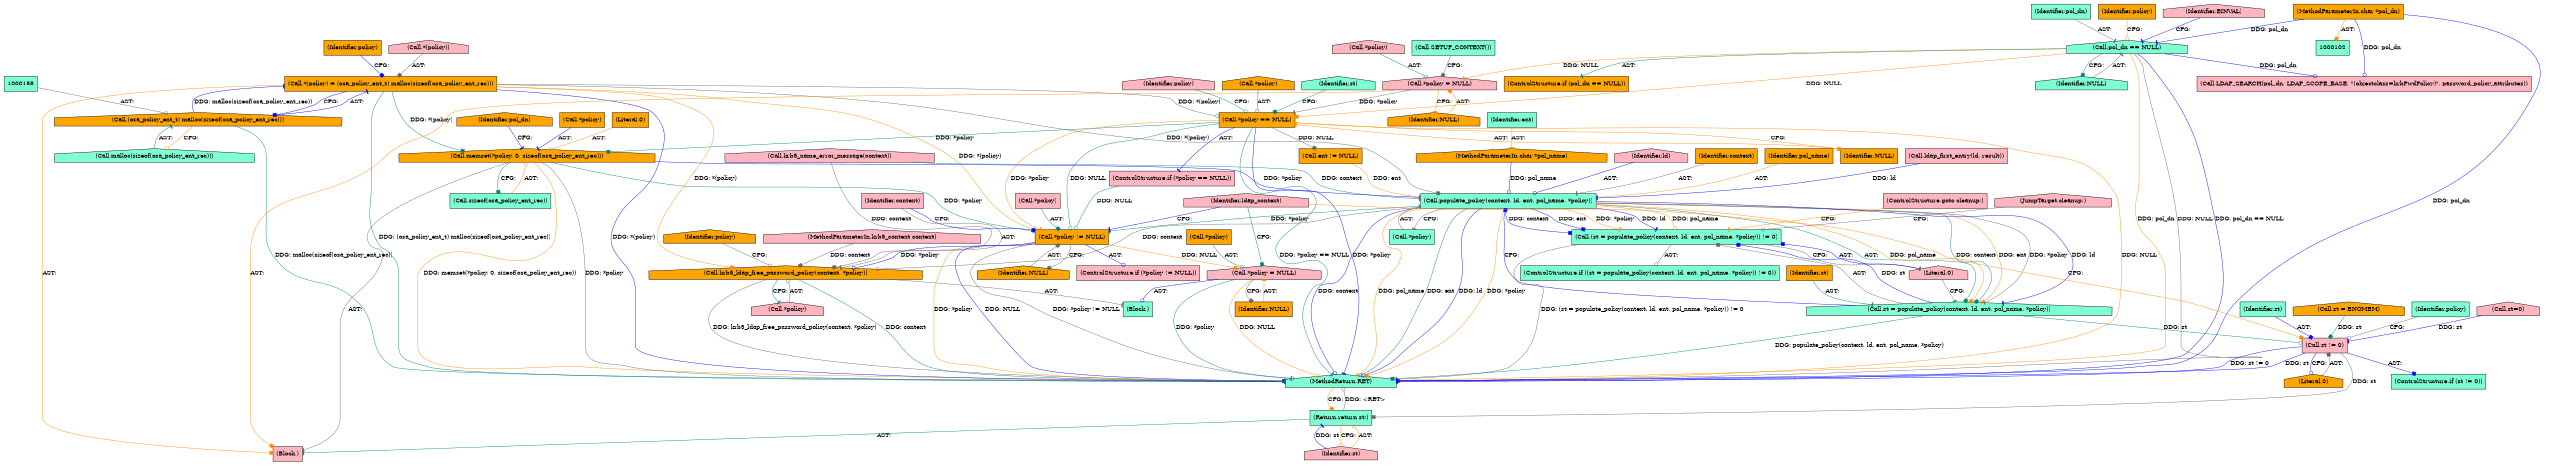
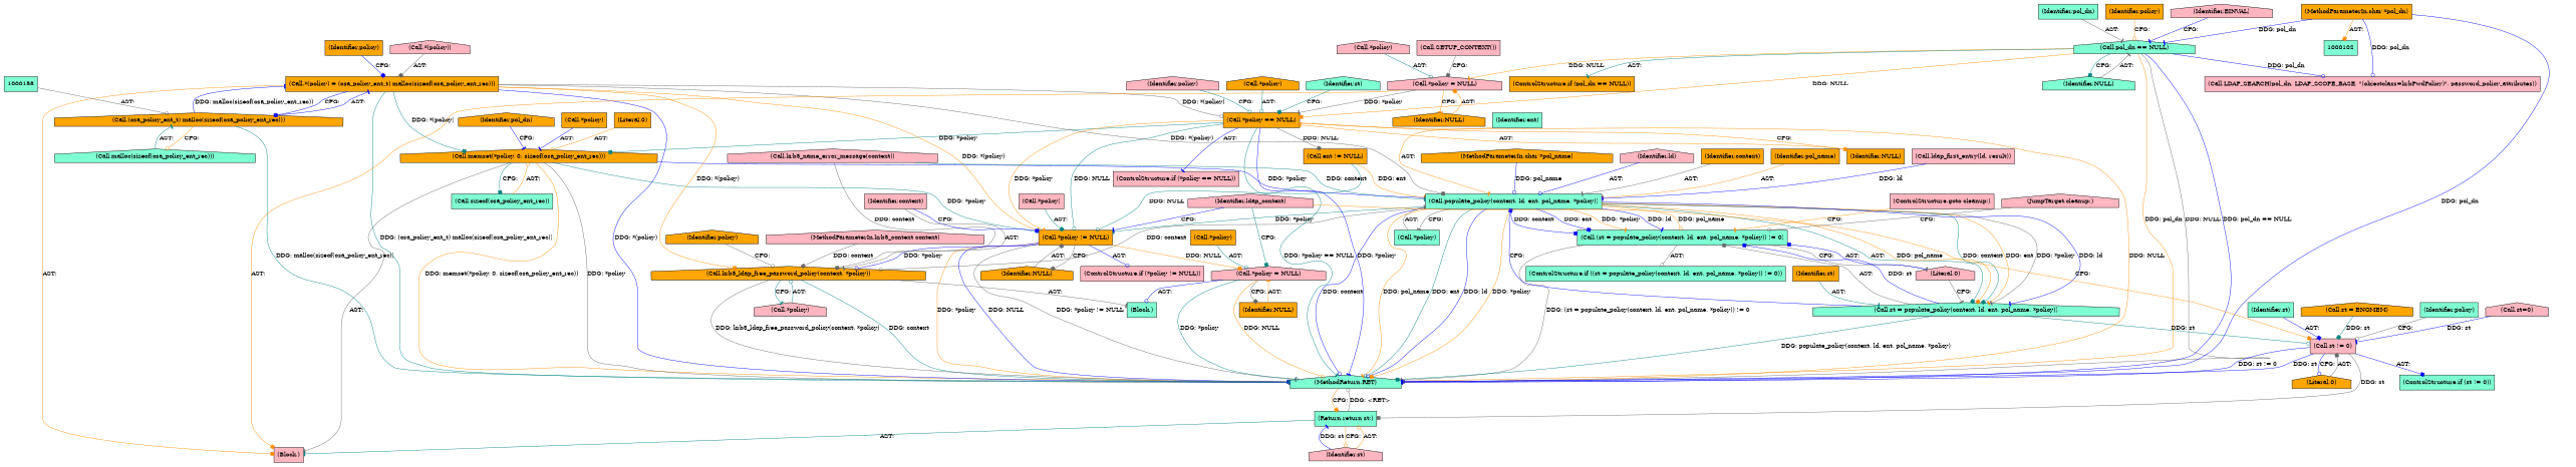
  digraph {
    node [fillcolor=orange shape=box style=filled]
    edge [arrowhead=tee color=blue]
    n1 [label="(Call,memset(*policy, 0, sizeof(osa_policy_ent_rec)))" shape=house]
    n2 [fillcolor=aquamarine label="(Call,populate_policy(context, ld, ent, pol_name, *policy))"]
    n3 [label="(Call,*policy != NULL)"]
    n4 [fillcolor=aquamarine label="(Call,sizeof(osa_policy_ent_rec))"]
    n5 [fillcolor=aquamarine label="(MethodReturn,RET)" shape=house]
    n6 [fillcolor=lightpink label="(Block,)"]
    n7 [label="(Call,krb5_ldap_free_password_policy(context, *policy))" shape=house]
    n8 [fillcolor=aquamarine label="(Call,(st = populate_policy(context, ld, ent, pol_name, *policy)) != 0)"]
    n9 [fillcolor=aquamarine label="(Call,st = populate_policy(context, ld, ent, pol_name, *policy))" shape=house]
    n10 [fillcolor=aquamarine label="(Call,*policy)"]
    n11 [fillcolor=lightpink label="(Call,*policy = NULL)" shape=house]
    n12 [label="(Identifier,NULL)" shape=house]
    n13 [fillcolor=lightpink label="(ControlStructure,if (*policy != NULL))"]
    n14 [fillcolor=aquamarine label="(Return,return st;)"]
    n15 [label="(Call,*policy == NULL)"]
    n16 [label="(Call,ent != NULL)"]
    n17 [label="(Identifier,NULL)"]
    n18 [fillcolor=lightpink label="(ControlStructure,if (*policy == NULL))"]
    n19 [label="(Call,*(policy) = (osa_policy_ent_t) malloc(sizeof(osa_policy_ent_rec)))"]
    n20 [label="(Call,(osa_policy_ent_t) malloc(sizeof(osa_policy_ent_rec)))" shape=house]
    n21 [fillcolor=aquamarine label="(Call,malloc(sizeof(osa_policy_ent_rec)))" shape=house]
    n22 [fillcolor=aquamarine label="(Block,)"]
    n23 [fillcolor=lightpink label="(Call,*policy)" shape=house]
    n24 [fillcolor=lightpink label="(Call,*policy = NULL)" shape=house]
    n25 [label="(Identifier,NULL)" shape=house]
    n26 [fillcolor=aquamarine label="(Call,pol_dn == NULL)" shape=house]
    n27 [label="(ControlStructure,if (pol_dn == NULL))"]
    n28 [fillcolor=aquamarine label="(Identifier,NULL)" shape=house]
    n29 [fillcolor=lightpink label="(Call,LDAP_SEARCH(pol_dn, LDAP_SCOPE_BASE, \"(objectclass=krbPwdPolicy)\", password_policy_attributes))"]
    n30 [label="(MethodParameterIn,char *pol_dn)"]
    1000102 [fillcolor=aquamarine]
    n32 [fillcolor=aquamarine label="(ControlStructure,if ((st = populate_policy(context, ld, ent, pol_name, *policy)) != 0))"]
    n33 [fillcolor=lightpink label="(Literal,0)" shape=house]
    n34 [fillcolor=lightpink label="(Call,st != 0)"]
    n35 [fillcolor=aquamarine label="(ControlStructure,if (st != 0))"]
    n36 [label="(Literal,0)" shape=house]
    n37 [fillcolor=lightpink label="(Identifier,st)" shape=house]
    n38 [label="(Identifier,NULL)"]
    n39 [fillcolor=lightpink label="(ControlStructure,goto cleanup;)"]
    n40 [label="(Call,st = ENOMEM)" shape=house]
    n41 [label="(Identifier,pol_name)"]
    n42 [fillcolor=aquamarine label="(Identifier,policy)"]
    n43 [fillcolor=lightpink label="(Call,ldap_first_entry(ld, result))"]
    n44 [label="(Literal,0)"]
    n45 [fillcolor=lightpink label="(Call,*policy)" shape=house]
    n46 [fillcolor=lightpink label="(Identifier,ldap_context)" shape=house]
    n47 [label="(Identifier,st)"]
    n48 [fillcolor=lightpink label="(Call,st=0)" shape=house]
    n49 [fillcolor=lightpink label="(Call,*(policy))" shape=house]
    n50 [fillcolor=aquamarine label="(Identifier,st)" shape=house]
    n51 [fillcolor=lightpink label="(Call,*policy)"]
    n52 [label="(Identifier,pol_dn)" shape=house]
    n53 [fillcolor=aquamarine label="(Identifier,st)"]
    n54 [label="(Identifier,policy)" shape=house]
    n55 [fillcolor=lightpink label="(Identifier,policy)" shape=house]
-   n56 [fillcolor=aquamarine label="(Call,SETUP_CONTEXT())"]
+   n56 [fillcolor=lightpink label="(Call,SETUP_CONTEXT())"]
    n57 [fillcolor=lightpink label="(JumpTarget,cleanup:)" shape=house]
    n58 [label="(Call,*policy)"]
    n59 [fillcolor=lightpink label="(Call,krb5_name_error_message(context))" shape=house]
    n60 [fillcolor=aquamarine label="(Identifier,ent)"]
    n61 [label="(MethodParameterIn,char *pol_name)" shape=house]
    n62 [fillcolor=aquamarine label="(Identifier,pol_dn)"]
    n63 [label="(Identifier,policy)"]
    n64 [label="(Call,*policy)" shape=house]
    n65 [label="(Call,*policy)"]
    n66 [label="(Identifier,policy)"]
    n67 [fillcolor=lightpink label="(Identifier,context)"]
    n68 [fillcolor=lightpink label="(Identifier,ld)" shape=house]
    n69 [label="(Identifier,context)"]
    n70 [fillcolor=lightpink label="(MethodParameterIn,krb5_context context)" shape=house]
    n71 [fillcolor=lightpink label="(Identifier,EINVAL)" shape=house]
    1000158 [fillcolor=aquamarine]
    n1 -> n2 [label="DDG: *policy"]
    n1 -> n3 [arrowhead=odot color=teal label="DDG: *policy"]
    n1 -> n4 [arrowhead=box color=teal label="CFG: "]
    n1 -> n5 [color=darkorange label="DDG: memset(*policy, 0, sizeof(osa_policy_ent_rec))"]
    n1 -> n5 [color=gray40 label="DDG: *policy"]
    n1 -> n6 [color=gray40 label="AST: "]
    n2 -> n3 [color=teal label="DDG: *policy"]
    n2 -> n5 [color=darkorange label="DDG: pol_name"]
    n2 -> n5 [arrowhead=odot color=teal label="DDG: ent"]
    n2 -> n5 [arrowhead=odot label="DDG: ld"]
    n2 -> n5 [arrowhead=box color=darkorange label="DDG: *policy"]
    n2 -> n5 [arrowhead=odot label="DDG: context"]
    n2 -> n7 [arrowhead=odot color=gray40 label="DDG: context"]
    n2 -> n8 [arrowhead=odot color=darkorange label="DDG: pol_name"]
    n2 -> n8 [arrowhead=box label="DDG: context"]
    n2 -> n8 [arrowhead=box label="DDG: ent"]
    n2 -> n8 [color=darkorange label="DDG: *policy"]
    n2 -> n8 [label="DDG: ld"]
    n2 -> n9 [arrowhead=box color=teal label="AST: "]
    n2 -> n9 [arrowhead=box color=darkorange label="DDG: pol_name"]
    n2 -> n9 [arrowhead=box color=teal label="DDG: context"]
    n2 -> n9 [color=darkorange label="DDG: ent"]
    n2 -> n9 [color=gray40 label="DDG: *policy"]
    n2 -> n9 [label="DDG: ld"]
    n2 -> n10 [color=gray40 label="CFG: "]
    n3 -> n5 [arrowhead=odot color=darkorange label="DDG: *policy"]
    n3 -> n5 [arrowhead=box label="DDG: NULL"]
    n3 -> n5 [color=gray40 label="DDG: *policy != NULL"]
    n3 -> n7 [arrowhead=odot label="DDG: *policy"]
    n3 -> n11 [arrowhead=box color=darkorange label="DDG: NULL"]
    n3 -> n12 [arrowhead=box color=gray40 label="CFG: "]
    n3 -> n13 [arrowhead=odot label="AST: "]
    n4 -> n1 [arrowhead=odot color=darkorange label="AST: "]
    n5 -> n14 [arrowhead=box color=darkorange label="CFG: "]
    n7 -> n5 [arrowhead=odot color=teal label="DDG: context"]
    n7 -> n5 [arrowhead=odot color=gray40 label="DDG: krb5_ldap_free_password_policy(context, *policy)"]
    n7 -> n22 [color=gray40 label="AST: "]
    n7 -> n23 [color=teal label="CFG: "]
    n8 -> n5 [color=gray40 label="DDG: (st = populate_policy(context, ld, ent, pol_name, *policy)) != 0"]
    n8 -> n32 [arrowhead=odot color=gray40 label="AST: "]
    n8 -> n33 [color=gray40 label="CFG: "]
    n9 -> n2 [arrowhead=box label="CFG: "]
    n9 -> n5 [arrowhead=box color=teal label="DDG: populate_policy(context, ld, ent, pol_name, *policy)"]
    n9 -> n8 [arrowhead=box color=gray40 label="AST: "]
    n9 -> n8 [arrowhead=box label="DDG: st"]
    n9 -> n34 [arrowhead=odot color=teal label="DDG: st"]
    n10 -> n2 [color=gray40 label="AST: "]
    n11 -> n5 [arrowhead=odot color=teal label="DDG: *policy"]
    n11 -> n5 [arrowhead=odot color=darkorange label="DDG: NULL"]
    n11 -> n22 [arrowhead=odot label="AST: "]
    n11 -> n38 [arrowhead=box color=gray40 label="CFG: "]
    n12 -> n3 [arrowhead=box color=gray40 label="AST: "]
    n14 -> n5 [arrowhead=odot color=gray40 label="DDG: <RET>"]
    n14 -> n6 [color=teal label="AST: "]
    n14 -> n37 [arrowhead=odot color=darkorange label="CFG: "]
    n15 -> n1 [arrowhead=box color=teal label="DDG: *policy"]
    n15 -> n3 [color=darkorange label="DDG: *policy"]
    n15 -> n3 [arrowhead=odot color=teal label="DDG: NULL"]
    n15 -> n5 [color=teal label="DDG: *policy == NULL"]
    n15 -> n5 [label="DDG: *policy"]
    n15 -> n5 [arrowhead=odot color=darkorange label="DDG: NULL"]
    n15 -> n16 [arrowhead=box color=gray40 label="DDG: NULL"]
    n15 -> n17 [arrowhead=box color=darkorange label="CFG: "]
    n15 -> n18 [label="AST: "]
    n16 -> n2 [color=darkorange label="DDG: ent"]
-   n18 -> n3 [arrowhead=odot color=teal label="DDG: NULL"]
+   n16 -> n3 [arrowhead=odot color=teal label="DDG: NULL"]
    n17 -> n15 [color=darkorange label="AST: "]
    n19 -> n1 [arrowhead=box color=teal label="DDG: *(policy)"]
    n19 -> n2 [arrowhead=box color=gray40 label="DDG: *(policy)"]
    n19 -> n3 [color=darkorange label="DDG: *(policy)"]
    n19 -> n5 [color=teal label="DDG: (osa_policy_ent_t) malloc(sizeof(osa_policy_ent_rec))"]
    n19 -> n5 [label="DDG: *(policy)"]
    n19 -> n6 [arrowhead=box color=darkorange label="AST: "]
    n19 -> n7 [arrowhead=box color=darkorange label="DDG: *(policy)"]
    n19 -> n15 [arrowhead=odot color=gray40 label="DDG: *(policy)"]
    n19 -> n20 [arrowhead=box label="CFG: "]
    n20 -> n5 [color=teal label="DDG: malloc(sizeof(osa_policy_ent_rec))"]
    n20 -> n19 [label="AST: "]
    n20 -> n19 [label="DDG: malloc(sizeof(osa_policy_ent_rec))"]
    n20 -> n21 [arrowhead=odot color=darkorange label="CFG: "]
    n21 -> n20 [color=teal label="AST: "]
    n23 -> n7 [arrowhead=odot color=teal label="AST: "]
    n24 -> n6 [arrowhead=box color=darkorange label="AST: "]
    n24 -> n15 [color=gray40 label="DDG: *policy"]
    n24 -> n25 [color=darkorange label="CFG: "]
    n25 -> n24 [arrowhead=box color=darkorange label="AST: "]
    n26 -> n5 [color=darkorange label="DDG: pol_dn"]
    n26 -> n5 [arrowhead=box color=gray40 label="DDG: NULL"]
    n26 -> n5 [label="DDG: pol_dn == NULL"]
    n26 -> n15 [arrowhead=box color=darkorange label="DDG: NULL"]
    n26 -> n24 [color=darkorange label="DDG: NULL"]
    n26 -> n27 [color=teal label="AST: "]
    n26 -> n28 [arrowhead=box color=teal label="CFG: "]
    n26 -> n29 [arrowhead=odot label="DDG: pol_dn"]
    n28 -> n26 [color=gray40 label="AST: "]
    n30 -> n5 [label="DDG: pol_dn"]
    n30 -> n26 [label="DDG: pol_dn"]
    n30 -> n29 [arrowhead=odot label="DDG: pol_dn"]
    n30 -> 1000102 [arrowhead=box color=darkorange label="AST: "]
    n33 -> n8 [arrowhead=box label="AST: "]
    n33 -> n9 [color=gray40 label="CFG: "]
    n34 -> n5 [label="DDG: st != 0"]
    n34 -> n5 [arrowhead=odot label="DDG: st"]
    n34 -> n14 [arrowhead=box color=gray40 label="DDG: st"]
    n34 -> n35 [arrowhead=box label="AST: "]
    n34 -> n36 [arrowhead=odot label="CFG: "]
    n36 -> n34 [arrowhead=box color=gray40 label="AST: "]
    n37 -> n14 [arrowhead=odot color=darkorange label="AST: "]
    n37 -> n14 [label="DDG: st"]
    n38 -> n11 [color=darkorange label="AST: "]
    n39 -> n8 [color=darkorange label="CFG: "]
    n40 -> n34 [arrowhead=box color=teal label="DDG: st"]
    n41 -> n2 [color=darkorange label="AST: "]
    n42 -> n34 [arrowhead=odot color=gray40 label="CFG: "]
    n43 -> n2 [label="DDG: ld"]
    n44 -> n1 [arrowhead=odot color=darkorange label="AST: "]
    n45 -> n24 [arrowhead=odot color=teal label="AST: "]
    n46 -> n3 [label="CFG: "]
    n46 -> n11 [arrowhead=box color=teal label="CFG: "]
    n46 -> n34 [arrowhead=box color=darkorange label="CFG: "]
    n47 -> n9 [color=teal label="AST: "]
    n48 -> n34 [label="DDG: st"]
    n49 -> n19 [arrowhead=box color=gray40 label="AST: "]
    n50 -> n15 [arrowhead=box color=teal label="CFG: "]
    n51 -> n3 [arrowhead=box color=teal label="AST: "]
    n52 -> n1 [label="CFG: "]
    n53 -> n34 [arrowhead=box label="AST: "]
    n54 -> n7 [arrowhead=odot color=gray40 label="CFG: "]
    n55 -> n15 [arrowhead=odot color=teal label="CFG: "]
    n56 -> n24 [arrowhead=box color=gray40 label="CFG: "]
    n57 -> n8 [arrowhead=odot color=gray40 label="CFG: "]
    n58 -> n11 [arrowhead=odot color=teal label="AST: "]
    n59 -> n2 [color=teal label="DDG: context"]
    n59 -> n7 [arrowhead=box color=gray40 label="DDG: context"]
-   n60 -> n61 [color=darkorange label="AST: "]
+   n60 -> n2 [color=darkorange label="AST: "]
    n61 -> n2 [arrowhead=odot label="DDG: pol_name"]
    n62 -> n26 [color=gray40 label="AST: "]
    n63 -> n26 [arrowhead=odot color=darkorange label="CFG: "]
    n64 -> n15 [arrowhead=odot color=teal label="AST: "]
    n65 -> n1 [label="AST: "]
    n66 -> n19 [arrowhead=box label="CFG: "]
    n67 -> n3 [arrowhead=box label="CFG: "]
    n67 -> n7 [color=gray40 label="AST: "]
    n68 -> n2 [arrowhead=odot label="AST: "]
    n69 -> n2 [color=gray40 label="AST: "]
    n70 -> n7 [arrowhead=box color=gray40 label="DDG: context"]
    n71 -> n26 [label="CFG: "]
    1000158 -> n20 [arrowhead=odot color=gray40 label="AST: "]
  }
